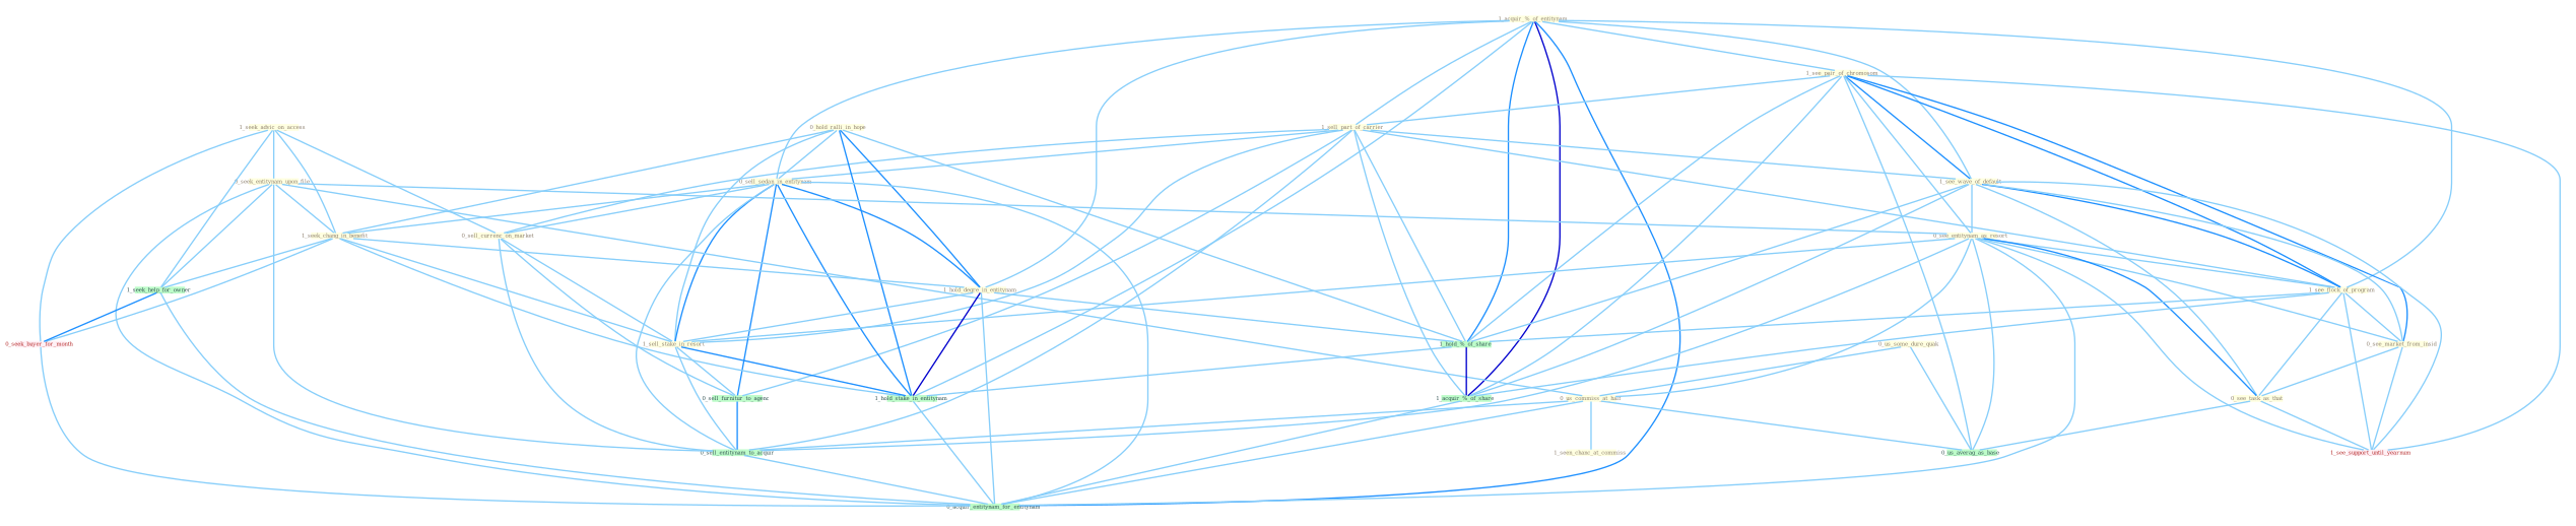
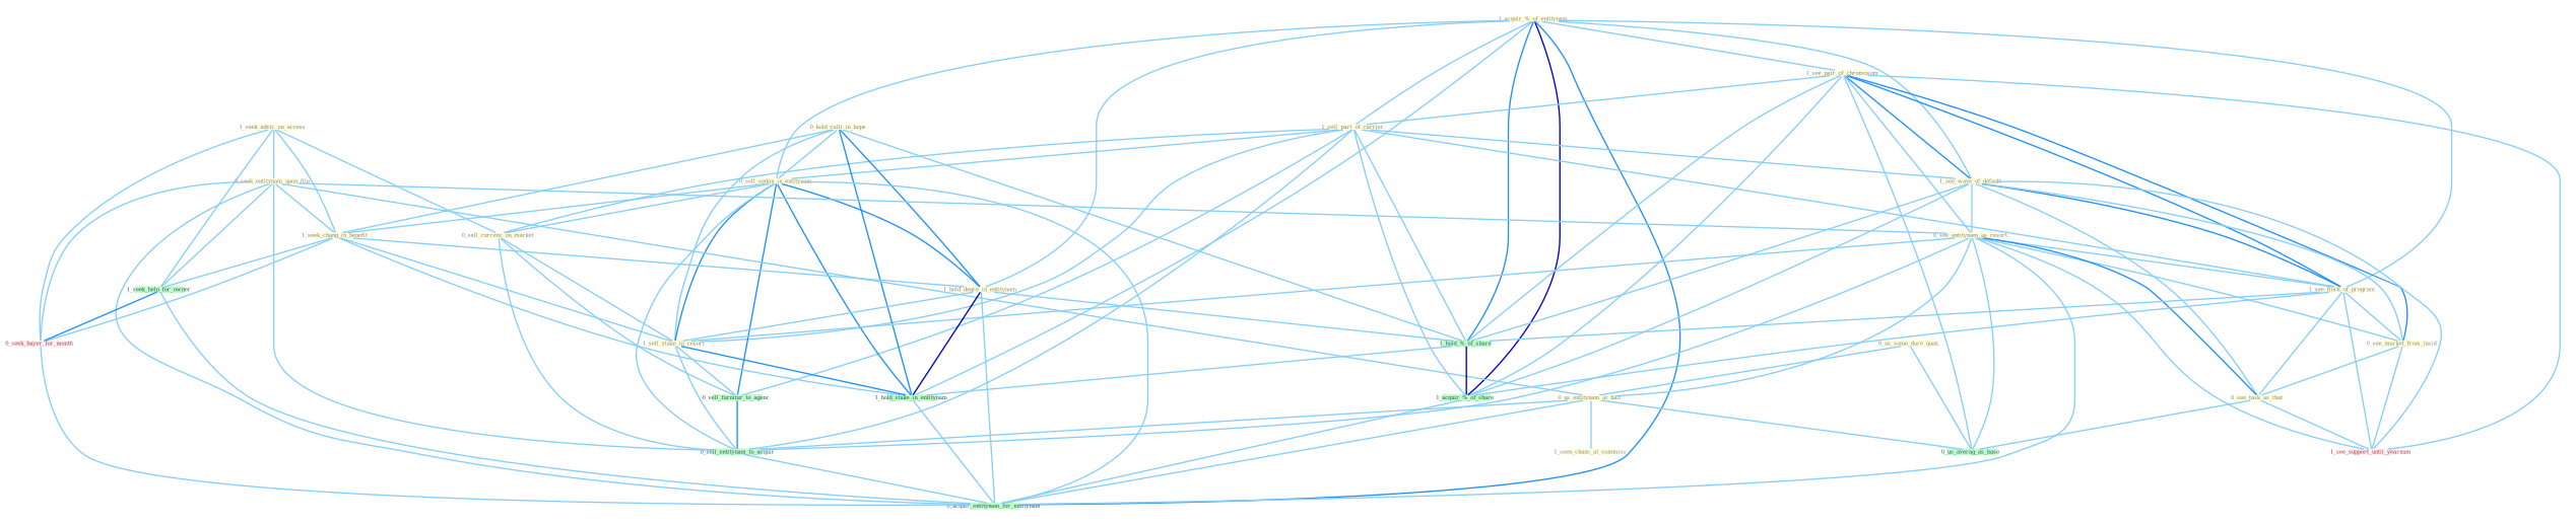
  graph {
    node [color="#ffffe0" fixedsize=true fontcolor="#8b7d6b" fontsize=4 shape=polygon style=filled]
    edge [color="#87cefa" w=1]
    "1_acquir_%_of_entitynam " [height=.06 width=.5]
    "1_see_pair_of_chromosom " [height=.06 width=.5]
    "1_sell_part_of_carrier " [height=.06 width=.5]
    "0_hold_ralli_in_hope " [height=.06 width=.5]
    "0_sell_sedan_in_entitynam " [height=.06 width=.5]
    "1_seek_advic_on_access " [height=.06 width=.5]
    "1_see_wave_of_default " [height=.06 width=.5]
    "0_seek_entitynam_upon_file " [height=.06 width=.5]
    "0_us_some_dure_quak " [height=.06 width=.5]
    "1_seek_chang_in_benefit " [height=.06 width=.5]
    "0_see_entitynam_as_resort " [height=.06 width=.5]
-   "0_us_entitynam_at_half " [height=.06 width=.5 label="0_us_commiss_at_half"]
+   "0_us_entitynam_at_half " [height=.06 width=.5]
    "1_see_flock_of_program " [height=.06 width=.5]
    "1_seen_chanc_at_commiss " [height=.06 width=.5]
    "1_hold_degre_in_entitynam " [height=.06 width=.5]
    "0_sell_currenc_on_market " [height=.06 width=.5]
    "1_sell_stake_in_resort " [height=.06 width=.5]
    "0_see_market_from_insid " [height=.06 width=.5]
    "0_see_task_as_that " [height=.06 width=.5]
    "0_seek_buyer_for_month " [color="#fff0f5" fontcolor="#b22222" height=.06 width=.5]
    "1_see_support_until_yearnum " [color="#fff0f5" fontcolor="#b22222" height=.06 width=.5]
    "1_hold_%_of_share " [color="#BDFCC9" fontcolor="#2f4f4f" height=.06 width=.5]
    "1_hold_stake_in_entitynam " [color="#BDFCC9" fontcolor="#2f4f4f" height=.06 width=.5]
    "1_acquir_%_of_share " [color="#BDFCC9" fontcolor="#2f4f4f" height=.06 width=.5]
    "0_acquir_entitynam_for_entitynam " [color="#BDFCC9" fontcolor="#2f4f4f" height=.06 width=.5]
    "0_us_averag_as_base " [color="#BDFCC9" fontcolor="#2f4f4f" height=.06 width=.5]
    "0_sell_furnitur_to_agenc " [color="#BDFCC9" fontcolor="#2f4f4f" height=.06 width=.5]
    n28 [color="#BDFCC9" fontcolor="#2f4f4f" height=.06 label="0_sell_entitynam_to_acquir" width=.5]
    "1_seek_help_for_owner " [color="#BDFCC9" fontcolor="#2f4f4f" height=.06 width=.5]
    subgraph sub_1 {
      "1_acquir_%_of_entitynam "
      "1_see_pair_of_chromosom "
      "1_sell_part_of_carrier "
      "0_hold_ralli_in_hope "
      "0_sell_sedan_in_entitynam "
      "1_seek_advic_on_access "
      "1_see_wave_of_default "
      "0_seek_entitynam_upon_file "
      "0_us_some_dure_quak "
      "1_seek_chang_in_benefit "
      "0_see_entitynam_as_resort "
      "0_us_entitynam_at_half "
      "1_see_flock_of_program "
      "1_seen_chanc_at_commiss "
      "1_hold_degre_in_entitynam "
      "0_sell_currenc_on_market "
      "1_sell_stake_in_resort "
      "0_see_market_from_insid "
      "0_see_task_as_that "
    }
    subgraph sub_2 {
      "0_seek_buyer_for_month "
      "1_see_support_until_yearnum "
    }
    "1_acquir_%_of_entitynam " -- "1_see_pair_of_chromosom "
    "1_acquir_%_of_entitynam " -- "1_sell_part_of_carrier "
    "1_acquir_%_of_entitynam " -- "0_sell_sedan_in_entitynam "
    "1_acquir_%_of_entitynam " -- "1_see_wave_of_default "
    "1_acquir_%_of_entitynam " -- "1_see_flock_of_program "
    "1_acquir_%_of_entitynam " -- "1_hold_degre_in_entitynam "
    "1_acquir_%_of_entitynam " -- "1_hold_%_of_share " [color="#1e90ff" w=2]
    "1_acquir_%_of_entitynam " -- "1_hold_stake_in_entitynam "
    "1_acquir_%_of_entitynam " -- "1_acquir_%_of_share " [color="#0000cd" w=3]
    "1_acquir_%_of_entitynam " -- "0_acquir_entitynam_for_entitynam " [color="#1e90ff" w=2]
    "1_see_pair_of_chromosom " -- "1_sell_part_of_carrier "
    "1_see_pair_of_chromosom " -- "1_see_wave_of_default " [color="#1e90ff" w=2]
    "1_see_pair_of_chromosom " -- "0_see_entitynam_as_resort "
    "1_see_pair_of_chromosom " -- "1_see_flock_of_program " [color="#1e90ff" w=2]
    "1_see_pair_of_chromosom " -- "0_see_market_from_insid " [color="#1e90ff"]
    "1_see_pair_of_chromosom " -- "1_see_support_until_yearnum "
    "1_see_pair_of_chromosom " -- "1_hold_%_of_share "
    "1_see_pair_of_chromosom " -- "1_acquir_%_of_share "
    "1_see_pair_of_chromosom " -- "0_us_averag_as_base "
    "1_sell_part_of_carrier " -- "0_sell_sedan_in_entitynam "
    "1_sell_part_of_carrier " -- "1_see_wave_of_default "
    "1_sell_part_of_carrier " -- "1_see_flock_of_program "
    "1_sell_part_of_carrier " -- "0_sell_currenc_on_market "
    "1_sell_part_of_carrier " -- "1_sell_stake_in_resort "
    "1_sell_part_of_carrier " -- "1_hold_%_of_share "
    "1_sell_part_of_carrier " -- "1_acquir_%_of_share "
    "1_sell_part_of_carrier " -- "0_sell_furnitur_to_agenc "
    "1_sell_part_of_carrier " -- n28
    "0_hold_ralli_in_hope " -- "0_sell_sedan_in_entitynam "
    "0_hold_ralli_in_hope " -- "1_seek_chang_in_benefit "
    "0_hold_ralli_in_hope " -- "1_hold_degre_in_entitynam " [color="#1e90ff" w=2]
    "0_hold_ralli_in_hope " -- "1_sell_stake_in_resort "
    "0_hold_ralli_in_hope " -- "1_hold_%_of_share "
    "0_hold_ralli_in_hope " -- "1_hold_stake_in_entitynam " [color="#1e90ff" w=2]
    "0_sell_sedan_in_entitynam " -- "1_seek_chang_in_benefit "
    "0_sell_sedan_in_entitynam " -- "1_hold_degre_in_entitynam " [color="#1e90ff" w=2]
    "0_sell_sedan_in_entitynam " -- "0_sell_currenc_on_market "
    "0_sell_sedan_in_entitynam " -- "1_sell_stake_in_resort " [color="#1e90ff" w=2]
    "0_sell_sedan_in_entitynam " -- "1_hold_stake_in_entitynam " [color="#1e90ff" w=2]
    "0_sell_sedan_in_entitynam " -- "0_acquir_entitynam_for_entitynam "
    "0_sell_sedan_in_entitynam " -- "0_sell_furnitur_to_agenc " [color="#1e90ff"]
    "0_sell_sedan_in_entitynam " -- n28
    "1_seek_advic_on_access " -- "0_seek_entitynam_upon_file "
    "1_seek_advic_on_access " -- "1_seek_chang_in_benefit "
    "1_seek_advic_on_access " -- "0_sell_currenc_on_market "
    "1_seek_advic_on_access " -- "0_seek_buyer_for_month "
    "1_seek_advic_on_access " -- "1_seek_help_for_owner "
    "1_see_wave_of_default " -- "0_see_entitynam_as_resort "
    "1_see_wave_of_default " -- "1_see_flock_of_program " [color="#1e90ff" w=2]
    "1_see_wave_of_default " -- "0_see_market_from_insid "
    "1_see_wave_of_default " -- "0_see_task_as_that "
    "1_see_wave_of_default " -- "1_see_support_until_yearnum "
    "1_see_wave_of_default " -- "1_hold_%_of_share "
    "1_see_wave_of_default " -- "1_acquir_%_of_share "
    "0_seek_entitynam_upon_file " -- "1_seek_chang_in_benefit "
    "0_seek_entitynam_upon_file " -- "0_see_entitynam_as_resort "
    "0_seek_entitynam_upon_file " -- "0_us_entitynam_at_half "
+   "0_seek_entitynam_upon_file " -- "0_seek_buyer_for_month "
    "0_seek_entitynam_upon_file " -- "0_acquir_entitynam_for_entitynam "
    "0_seek_entitynam_upon_file " -- n28
    "0_seek_entitynam_upon_file " -- "1_seek_help_for_owner "
    "0_us_some_dure_quak " -- "0_us_entitynam_at_half "
    "0_us_some_dure_quak " -- "0_us_averag_as_base "
    "1_seek_chang_in_benefit " -- "1_hold_degre_in_entitynam "
    "1_seek_chang_in_benefit " -- "1_sell_stake_in_resort "
    "1_seek_chang_in_benefit " -- "0_seek_buyer_for_month "
    "1_seek_chang_in_benefit " -- "1_hold_stake_in_entitynam "
    "1_seek_chang_in_benefit " -- "1_seek_help_for_owner "
    "0_see_entitynam_as_resort " -- "0_us_entitynam_at_half "
    "0_see_entitynam_as_resort " -- "1_see_flock_of_program "
    "0_see_entitynam_as_resort " -- "1_sell_stake_in_resort "
    "0_see_entitynam_as_resort " -- "0_see_market_from_insid "
    "0_see_entitynam_as_resort " -- "0_see_task_as_that " [color="#1e90ff" w=2]
    "0_see_entitynam_as_resort " -- "1_see_support_until_yearnum "
    "0_see_entitynam_as_resort " -- "0_acquir_entitynam_for_entitynam "
    "0_see_entitynam_as_resort " -- "0_us_averag_as_base "
    "0_see_entitynam_as_resort " -- n28
    "0_us_entitynam_at_half " -- "1_seen_chanc_at_commiss "
    "0_us_entitynam_at_half " -- "0_acquir_entitynam_for_entitynam "
    "0_us_entitynam_at_half " -- "0_us_averag_as_base "
    "0_us_entitynam_at_half " -- n28
    "1_see_flock_of_program " -- "0_see_market_from_insid "
    "1_see_flock_of_program " -- "0_see_task_as_that "
    "1_see_flock_of_program " -- "1_see_support_until_yearnum "
    "1_see_flock_of_program " -- "1_hold_%_of_share "
    "1_see_flock_of_program " -- "1_acquir_%_of_share "
    "1_hold_degre_in_entitynam " -- "1_sell_stake_in_resort "
    "1_hold_degre_in_entitynam " -- "1_hold_%_of_share "
    "1_hold_degre_in_entitynam " -- "1_hold_stake_in_entitynam " [color="#0000cd" w=3]
    "1_hold_degre_in_entitynam " -- "0_acquir_entitynam_for_entitynam "
    "0_sell_currenc_on_market " -- "1_sell_stake_in_resort "
    "0_sell_currenc_on_market " -- "0_sell_furnitur_to_agenc "
    "0_sell_currenc_on_market " -- n28
    "1_sell_stake_in_resort " -- "1_hold_stake_in_entitynam " [color="#1e90ff" w=2]
    "1_sell_stake_in_resort " -- "0_sell_furnitur_to_agenc "
    "1_sell_stake_in_resort " -- n28
    "0_see_market_from_insid " -- "0_see_task_as_that "
    "0_see_market_from_insid " -- "1_see_support_until_yearnum "
    "0_see_task_as_that " -- "1_see_support_until_yearnum "
    "0_see_task_as_that " -- "0_us_averag_as_base "
    "0_seek_buyer_for_month " -- "0_acquir_entitynam_for_entitynam "
    "1_hold_%_of_share " -- "1_hold_stake_in_entitynam "
    "1_hold_%_of_share " -- "1_acquir_%_of_share " [color="#0000cd" w=3]
    "1_hold_stake_in_entitynam " -- "0_acquir_entitynam_for_entitynam "
    "1_acquir_%_of_share " -- "0_acquir_entitynam_for_entitynam "
    "0_sell_furnitur_to_agenc " -- n28 [color="#1e90ff" w=2]
    n28 -- "0_acquir_entitynam_for_entitynam "
    "1_seek_help_for_owner " -- "0_seek_buyer_for_month " [color="#1e90ff" w=2]
    "1_seek_help_for_owner " -- "0_acquir_entitynam_for_entitynam "
  }
